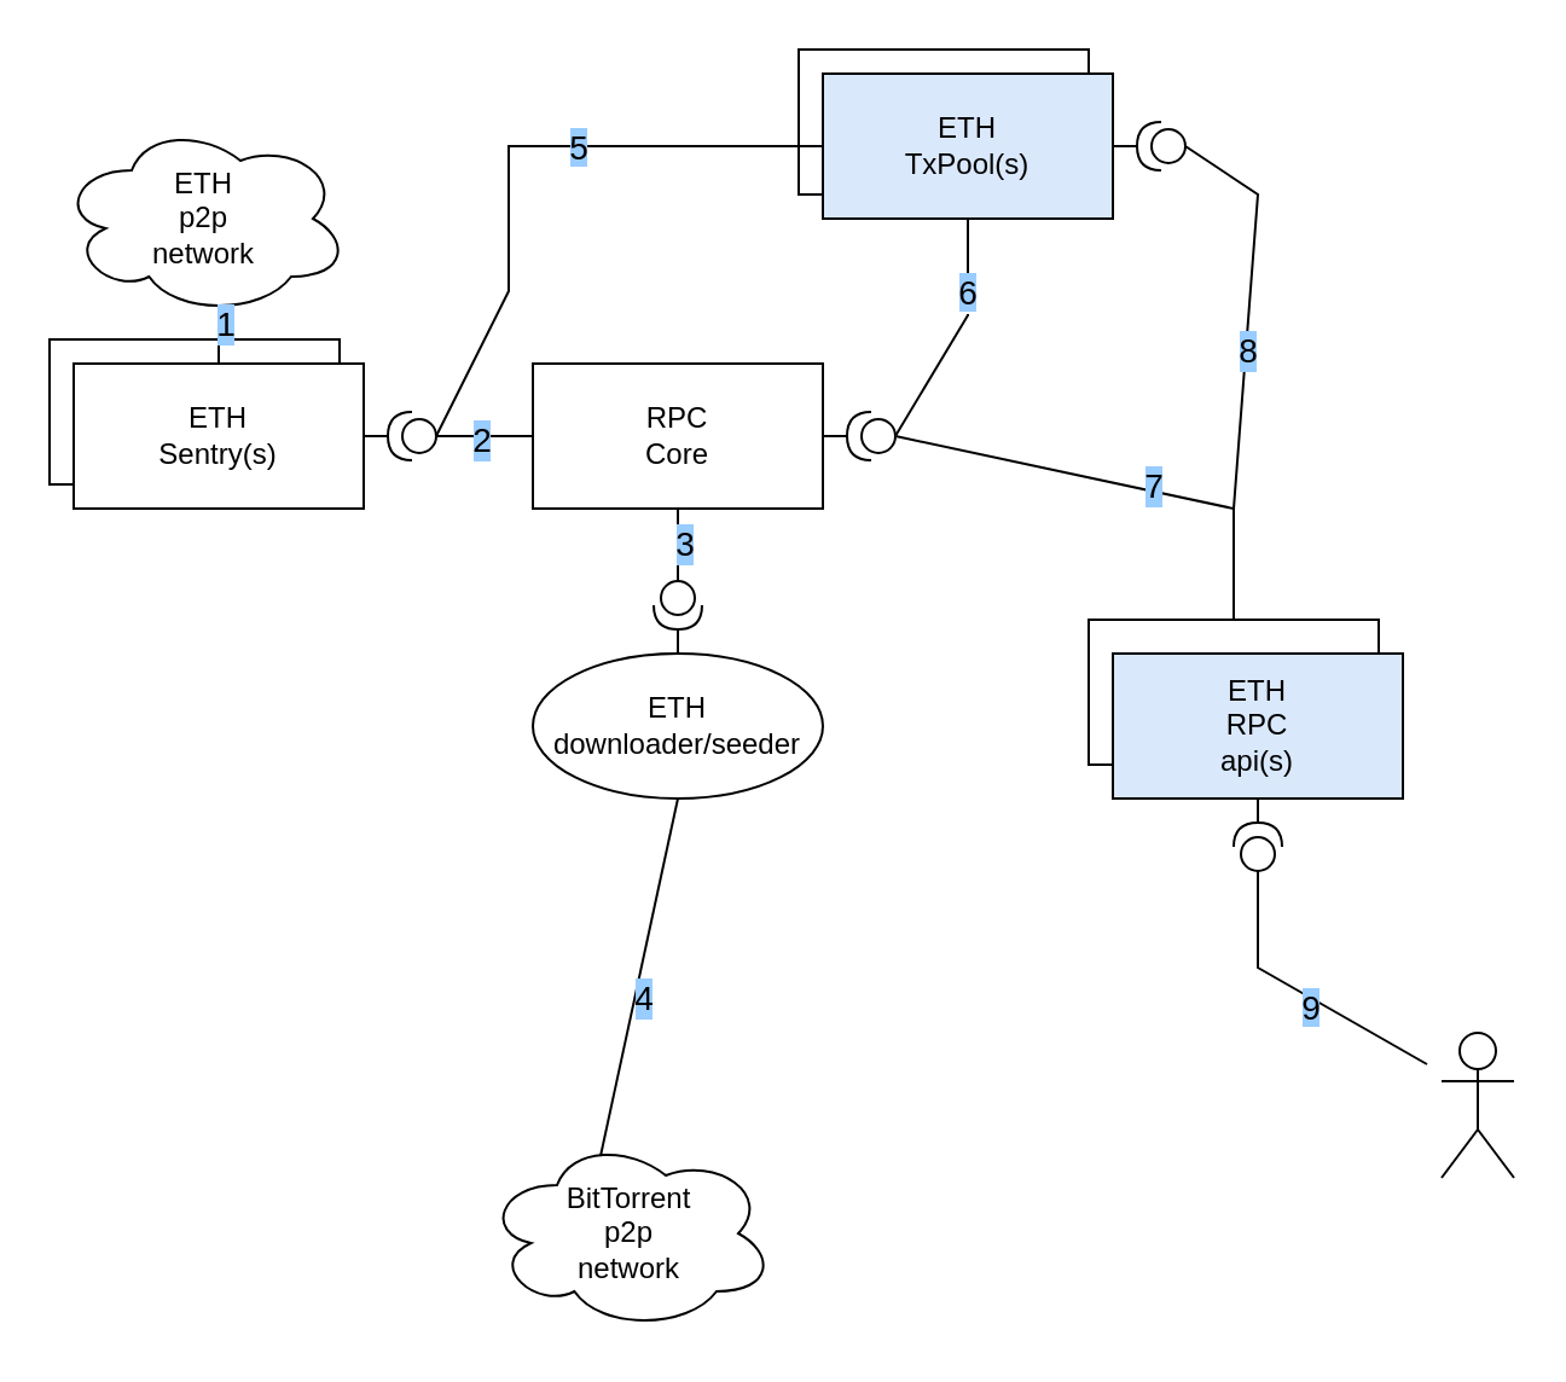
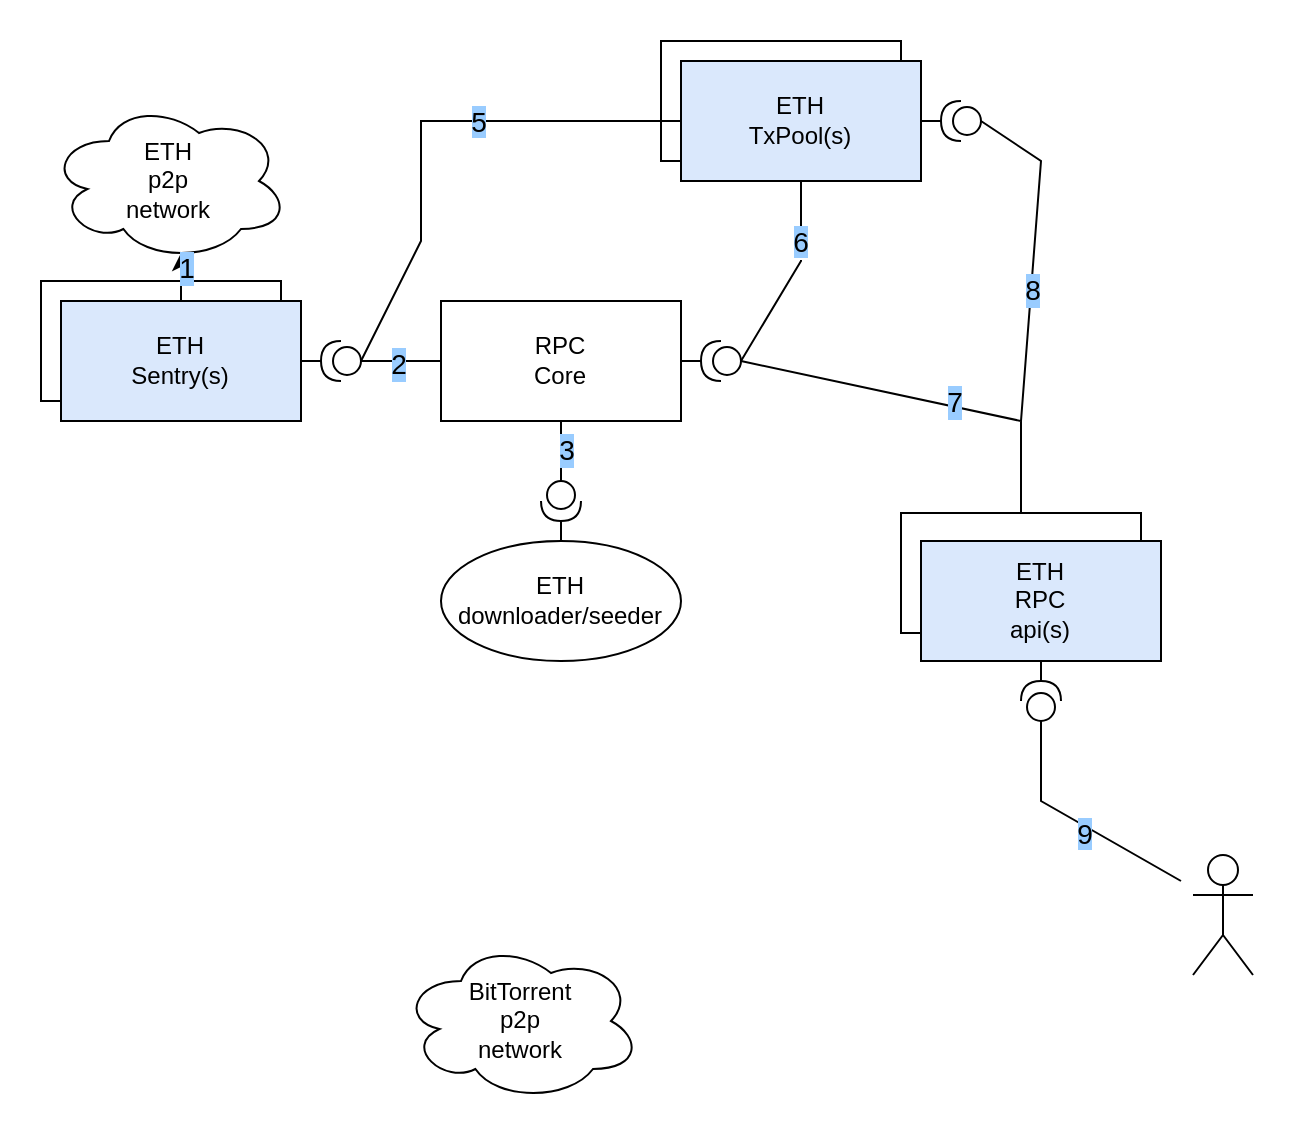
  <mxCell id="0" />
  <mxCell id="1" parent="0" />
  <mxCell id="2" value="RPC&lt;br&gt;Core" style="rounded=0;whiteSpace=wrap;html=1;" vertex="1" parent="1"><mxGeometry x="220" y="150" width="120" height="60" as="geometry" /></mxCell>
  <mxCell id="3" value="" style="rounded=0;whiteSpace=wrap;html=1;" vertex="1" parent="1"><mxGeometry x="20" y="140" width="120" height="60" as="geometry" /></mxCell>
- <mxCell id="4" value="ETH&lt;br&gt;Sentry(s)" style="rounded=0;whiteSpace=wrap;html=1;" vertex="1" parent="1"><mxGeometry x="30" y="150" width="120" height="60" as="geometry" /></mxCell>
+ <mxCell id="4" value="ETH&lt;br&gt;Sentry(s)" style="rounded=0;whiteSpace=wrap;html=1;fillColor=#dae8fc;" vertex="1" parent="1"><mxGeometry x="30" y="150" width="120" height="60" as="geometry" /></mxCell>
  <mxCell id="5" value="" style="shape=providedRequiredInterface;html=1;verticalLabelPosition=bottom;sketch=0;direction=west;" vertex="1" parent="1"><mxGeometry x="160" y="170" width="20" height="20" as="geometry" /></mxCell>
  <mxCell id="6" value="" style="endArrow=none;html=1;rounded=0;exitX=1;exitY=0.5;exitDx=0;exitDy=0;" edge="1" parent="1" source="4"><mxGeometry width="50" height="50" relative="1" as="geometry"><mxPoint x="560" y="320" as="sourcePoint" /><mxPoint x="160" y="180" as="targetPoint" /></mxGeometry></mxCell>
  <mxCell id="7" value="" style="endArrow=none;html=1;rounded=0;exitX=0;exitY=0.5;exitDx=0;exitDy=0;exitPerimeter=0;entryX=0;entryY=0.5;entryDx=0;entryDy=0;" edge="1" parent="1" source="5" target="2"><mxGeometry width="50" height="50" relative="1" as="geometry"><mxPoint x="560" y="320" as="sourcePoint" /><mxPoint x="610" y="270" as="targetPoint" /></mxGeometry></mxCell>
  <mxCell id="8" value="2" style="edgeLabel;html=1;align=center;verticalAlign=middle;resizable=0;points=[];fontSize=14;labelBackgroundColor=#99CCFF;" vertex="1" connectable="0" parent="7"><mxGeometry x="-0.1" y="-1" relative="1" as="geometry"><mxPoint as="offset" /></mxGeometry></mxCell>
  <mxCell id="9" value="ETH&lt;br&gt;p2p&lt;br&gt;network" style="ellipse;shape=cloud;whiteSpace=wrap;html=1;" vertex="1" parent="1"><mxGeometry x="24" y="50" width="120" height="80" as="geometry" /></mxCell>
- <mxCell id="10" value="" style="endArrow=none;html=1;rounded=0;exitX=0.5;exitY=0;exitDx=0;exitDy=0;entryX=0.55;entryY=0.95;entryDx=0;entryDy=0;entryPerimeter=0;" edge="1" parent="1" source="4" target="9"><mxGeometry width="50" height="50" relative="1" as="geometry"><mxPoint x="560" y="310" as="sourcePoint" /><mxPoint x="80" y="50" as="targetPoint" /></mxGeometry></mxCell>
+ <mxCell id="10" value="" style="endArrow=classic;html=1;rounded=0;exitX=0.5;exitY=0;exitDx=0;exitDy=0;entryX=0.55;entryY=0.95;entryDx=0;entryDy=0;entryPerimeter=0;" edge="1" parent="1" source="4" target="9"><mxGeometry width="50" height="50" relative="1" as="geometry"><mxPoint x="560" y="310" as="sourcePoint" /><mxPoint x="80" y="50" as="targetPoint" /></mxGeometry></mxCell>
  <mxCell id="11" value="&lt;font style=&quot;font-size: 14px&quot;&gt;1&lt;/font&gt;" style="edgeLabel;html=1;align=center;verticalAlign=middle;resizable=0;points=[];labelBackgroundColor=#99CCFF;" vertex="1" connectable="0" parent="10"><mxGeometry x="0.4" y="-2" relative="1" as="geometry"><mxPoint as="offset" /></mxGeometry></mxCell>
  <mxCell id="12" value="" style="rounded=0;whiteSpace=wrap;html=1;" vertex="1" parent="1"><mxGeometry x="330" y="20" width="120" height="60" as="geometry" /></mxCell>
  <mxCell id="13" value="ETH&lt;br&gt;TxPool(s)" style="rounded=0;whiteSpace=wrap;html=1;fillColor=#dae8fc;" vertex="1" parent="1"><mxGeometry x="340" y="30" width="120" height="60" as="geometry" /></mxCell>
  <mxCell id="14" value="" style="endArrow=none;html=1;rounded=0;exitX=0.5;exitY=1;exitDx=0;exitDy=0;entryX=0;entryY=0.5;entryDx=0;entryDy=0;entryPerimeter=0;" edge="1" parent="1" source="13" target="26"><mxGeometry width="50" height="50" relative="1" as="geometry"><mxPoint x="680" y="300" as="sourcePoint" /><mxPoint x="400" y="120" as="targetPoint" /><Array as="points"><mxPoint x="400" y="130" /></Array></mxGeometry></mxCell>
  <mxCell id="15" value="&lt;span style=&quot;background-color: rgb(153 , 204 , 255)&quot;&gt;6&lt;/span&gt;" style="edgeLabel;html=1;align=center;verticalAlign=middle;resizable=0;points=[];fontSize=14;" vertex="1" connectable="0" parent="14"><mxGeometry x="-0.39" y="-1" relative="1" as="geometry"><mxPoint as="offset" /></mxGeometry></mxCell>
  <mxCell id="16" value="ETH&lt;br&gt;downloader/seeder" style="ellipse;whiteSpace=wrap;html=1;" vertex="1" parent="1"><mxGeometry x="220" y="270" width="120" height="60" as="geometry" /></mxCell>
  <mxCell id="17" value="BitTorrent&lt;br&gt;p2p&lt;br&gt;network" style="ellipse;shape=cloud;whiteSpace=wrap;html=1;" vertex="1" parent="1"><mxGeometry x="200" y="470" width="120" height="80" as="geometry" /></mxCell>
  <mxCell id="18" value="" style="shape=providedRequiredInterface;html=1;verticalLabelPosition=bottom;sketch=0;direction=south;" vertex="1" parent="1"><mxGeometry x="270" y="240" width="20" height="20" as="geometry" /></mxCell>
  <mxCell id="19" value="" style="endArrow=none;html=1;rounded=0;exitX=1;exitY=0.5;exitDx=0;exitDy=0;exitPerimeter=0;entryX=0.5;entryY=0;entryDx=0;entryDy=0;" edge="1" parent="1" source="18" target="16"><mxGeometry width="50" height="50" relative="1" as="geometry"><mxPoint x="560" y="280" as="sourcePoint" /><mxPoint x="610" y="230" as="targetPoint" /></mxGeometry></mxCell>
  <mxCell id="20" value="" style="endArrow=none;html=1;rounded=0;exitX=0;exitY=0.5;exitDx=0;exitDy=0;exitPerimeter=0;entryX=0.5;entryY=1;entryDx=0;entryDy=0;" edge="1" parent="1" source="18" target="2"><mxGeometry width="50" height="50" relative="1" as="geometry"><mxPoint x="560" y="280" as="sourcePoint" /><mxPoint x="610" y="230" as="targetPoint" /></mxGeometry></mxCell>
  <mxCell id="21" value="3" style="edgeLabel;html=1;align=center;verticalAlign=middle;resizable=0;points=[];fontSize=14;labelBackgroundColor=#99CCFF;" vertex="1" connectable="0" parent="20"><mxGeometry x="0.067" y="-2" relative="1" as="geometry"><mxPoint as="offset" /></mxGeometry></mxCell>
- <mxCell id="22" value="" style="endArrow=none;html=1;rounded=0;exitX=0.5;exitY=1;exitDx=0;exitDy=0;entryX=0.4;entryY=0.1;entryDx=0;entryDy=0;entryPerimeter=0;" edge="1" parent="1" source="16" target="17"><mxGeometry width="50" height="50" relative="1" as="geometry"><mxPoint x="560" y="280" as="sourcePoint" /><mxPoint x="280" y="490" as="targetPoint" /></mxGeometry></mxCell>
- <mxCell id="23" value="4" style="edgeLabel;html=1;align=center;verticalAlign=middle;resizable=0;points=[];fontSize=14;labelBackgroundColor=#99CCFF;" vertex="1" connectable="0" parent="22"><mxGeometry x="0.115" y="3" relative="1" as="geometry"><mxPoint as="offset" /></mxGeometry></mxCell>
  <mxCell id="24" value="" style="rounded=0;whiteSpace=wrap;html=1;" vertex="1" parent="1"><mxGeometry x="450" y="256" width="120" height="60" as="geometry" /></mxCell>
  <mxCell id="25" value="ETH&lt;br&gt;RPC&lt;br&gt;api(s)" style="rounded=0;whiteSpace=wrap;html=1;fillColor=#dae8fc;" vertex="1" parent="1"><mxGeometry x="460" y="270" width="120" height="60" as="geometry" /></mxCell>
  <mxCell id="26" value="" style="shape=providedRequiredInterface;html=1;verticalLabelPosition=bottom;sketch=0;direction=west;" vertex="1" parent="1"><mxGeometry x="350" y="170" width="20" height="20" as="geometry" /></mxCell>
  <mxCell id="27" value="" style="endArrow=none;html=1;rounded=0;exitX=1;exitY=0.5;exitDx=0;exitDy=0;" edge="1" parent="1" source="2"><mxGeometry width="50" height="50" relative="1" as="geometry"><mxPoint x="560" y="260" as="sourcePoint" /><mxPoint x="350" y="180" as="targetPoint" /></mxGeometry></mxCell>
  <mxCell id="28" value="" style="endArrow=none;html=1;rounded=0;exitX=0.5;exitY=0;exitDx=0;exitDy=0;entryX=0;entryY=0.5;entryDx=0;entryDy=0;entryPerimeter=0;" edge="1" parent="1" source="24" target="26"><mxGeometry width="50" height="50" relative="1" as="geometry"><mxPoint x="560" y="260" as="sourcePoint" /><mxPoint x="610" y="210" as="targetPoint" /><Array as="points"><mxPoint x="510" y="210" /></Array></mxGeometry></mxCell>
  <mxCell id="29" value="7" style="edgeLabel;html=1;align=center;verticalAlign=middle;resizable=0;points=[];fontSize=14;labelBackgroundColor=#99CCFF;" vertex="1" connectable="0" parent="28"><mxGeometry x="-0.139" y="-2" relative="1" as="geometry"><mxPoint as="offset" /></mxGeometry></mxCell>
  <mxCell id="30" value="" style="shape=providedRequiredInterface;html=1;verticalLabelPosition=bottom;sketch=0;direction=west;" vertex="1" parent="1"><mxGeometry x="470" y="50" width="20" height="20" as="geometry" /></mxCell>
  <mxCell id="31" value="" style="endArrow=none;html=1;rounded=0;exitX=1;exitY=0.5;exitDx=0;exitDy=0;entryX=1;entryY=0.5;entryDx=0;entryDy=0;entryPerimeter=0;" edge="1" parent="1" source="13" target="30"><mxGeometry width="50" height="50" relative="1" as="geometry"><mxPoint x="560" y="260" as="sourcePoint" /><mxPoint x="610" y="210" as="targetPoint" /></mxGeometry></mxCell>
  <mxCell id="32" value="" style="endArrow=none;html=1;rounded=0;fontSize=14;entryX=0;entryY=0.5;entryDx=0;entryDy=0;entryPerimeter=0;" edge="1" parent="1" target="30"><mxGeometry width="50" height="50" relative="1" as="geometry"><mxPoint x="510" y="210" as="sourcePoint" /><mxPoint x="610" y="210" as="targetPoint" /><Array as="points"><mxPoint x="520" y="80" /></Array></mxGeometry></mxCell>
  <mxCell id="33" value="8" style="edgeLabel;html=1;align=center;verticalAlign=middle;resizable=0;points=[];fontSize=14;labelBackgroundColor=#99CCFF;" vertex="1" connectable="0" parent="32"><mxGeometry x="-0.209" relative="1" as="geometry"><mxPoint as="offset" /></mxGeometry></mxCell>
  <mxCell id="34" value="" style="shape=umlActor;verticalLabelPosition=bottom;verticalAlign=top;html=1;outlineConnect=0;labelBackgroundColor=#99CCFF;fontSize=14;" vertex="1" parent="1"><mxGeometry x="596" y="427" width="30" height="60" as="geometry" /></mxCell>
  <mxCell id="35" value="" style="shape=providedRequiredInterface;html=1;verticalLabelPosition=bottom;sketch=0;labelBackgroundColor=#99CCFF;fontSize=14;direction=north;" vertex="1" parent="1"><mxGeometry x="510" y="340" width="20" height="20" as="geometry" /></mxCell>
  <mxCell id="36" value="" style="endArrow=none;html=1;rounded=0;fontSize=14;exitX=0.5;exitY=1;exitDx=0;exitDy=0;entryX=1;entryY=0.5;entryDx=0;entryDy=0;entryPerimeter=0;" edge="1" parent="1" source="25" target="35"><mxGeometry width="50" height="50" relative="1" as="geometry"><mxPoint x="560" y="250" as="sourcePoint" /><mxPoint x="610" y="200" as="targetPoint" /></mxGeometry></mxCell>
  <mxCell id="37" value="" style="endArrow=none;html=1;rounded=0;fontSize=14;exitX=0;exitY=0.5;exitDx=0;exitDy=0;exitPerimeter=0;" edge="1" parent="1" source="35"><mxGeometry width="50" height="50" relative="1" as="geometry"><mxPoint x="560" y="250" as="sourcePoint" /><mxPoint x="590" y="440" as="targetPoint" /><Array as="points"><mxPoint x="520" y="400" /></Array></mxGeometry></mxCell>
  <mxCell id="38" value="&lt;span style=&quot;background-color: rgb(153 , 204 , 255)&quot;&gt;9&lt;/span&gt;" style="edgeLabel;html=1;align=center;verticalAlign=middle;resizable=0;points=[];fontSize=14;" vertex="1" connectable="0" parent="37"><mxGeometry x="0.112" y="-3" relative="1" as="geometry"><mxPoint as="offset" /></mxGeometry></mxCell>
  <mxCell id="39" value="" style="endArrow=none;html=1;rounded=0;fontSize=14;entryX=0;entryY=0.5;entryDx=0;entryDy=0;exitX=0;exitY=0.5;exitDx=0;exitDy=0;exitPerimeter=0;" edge="1" parent="1" source="5" target="13"><mxGeometry width="50" height="50" relative="1" as="geometry"><mxPoint x="250" y="60" as="sourcePoint" /><mxPoint x="610" y="200" as="targetPoint" /><Array as="points"><mxPoint x="210" y="120" /><mxPoint x="210" y="60" /></Array></mxGeometry></mxCell>
  <mxCell id="40" value="&lt;span style=&quot;background-color: rgb(153 , 204 , 255)&quot;&gt;5&lt;/span&gt;" style="edgeLabel;html=1;align=center;verticalAlign=middle;resizable=0;points=[];fontSize=14;" vertex="1" connectable="0" parent="39"><mxGeometry x="0.214" relative="1" as="geometry"><mxPoint as="offset" /></mxGeometry></mxCell>
